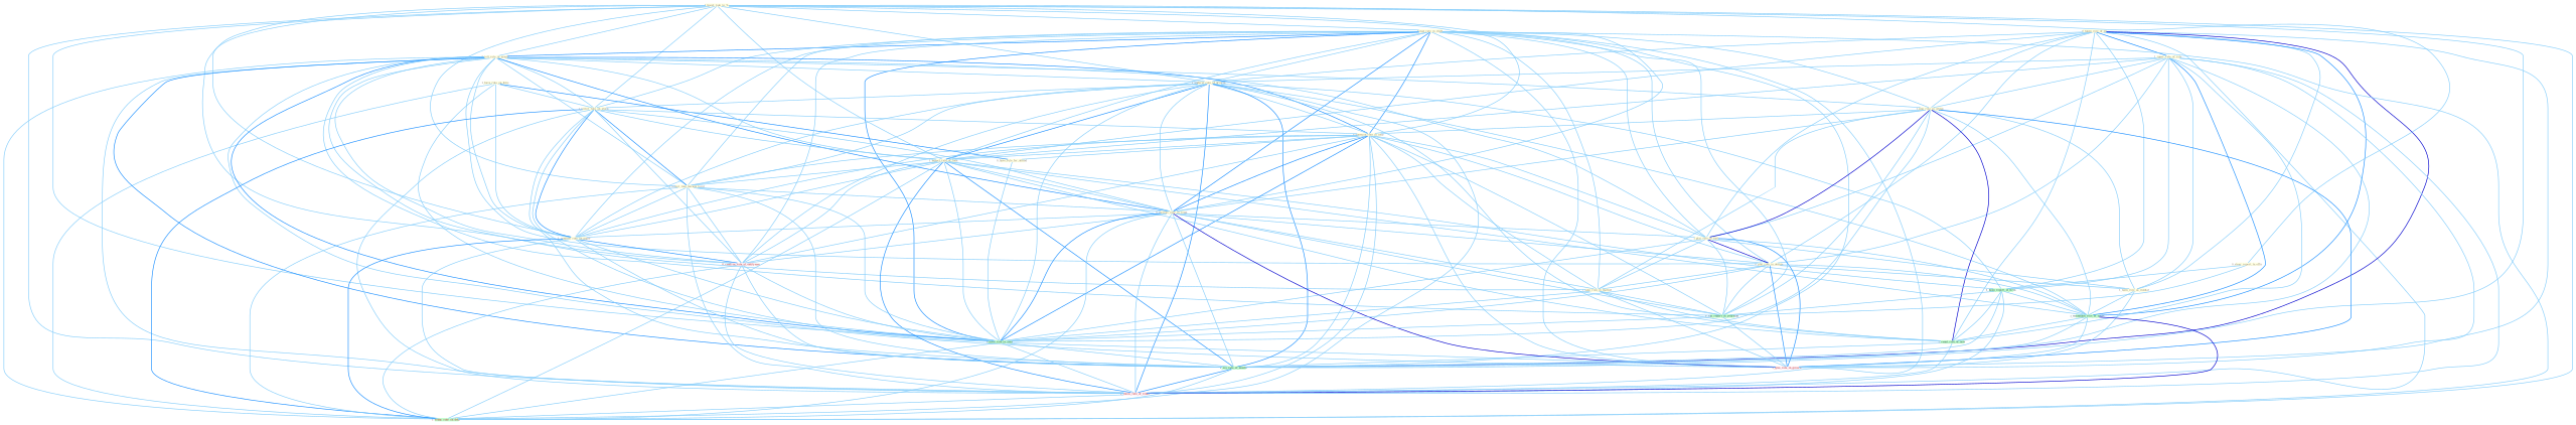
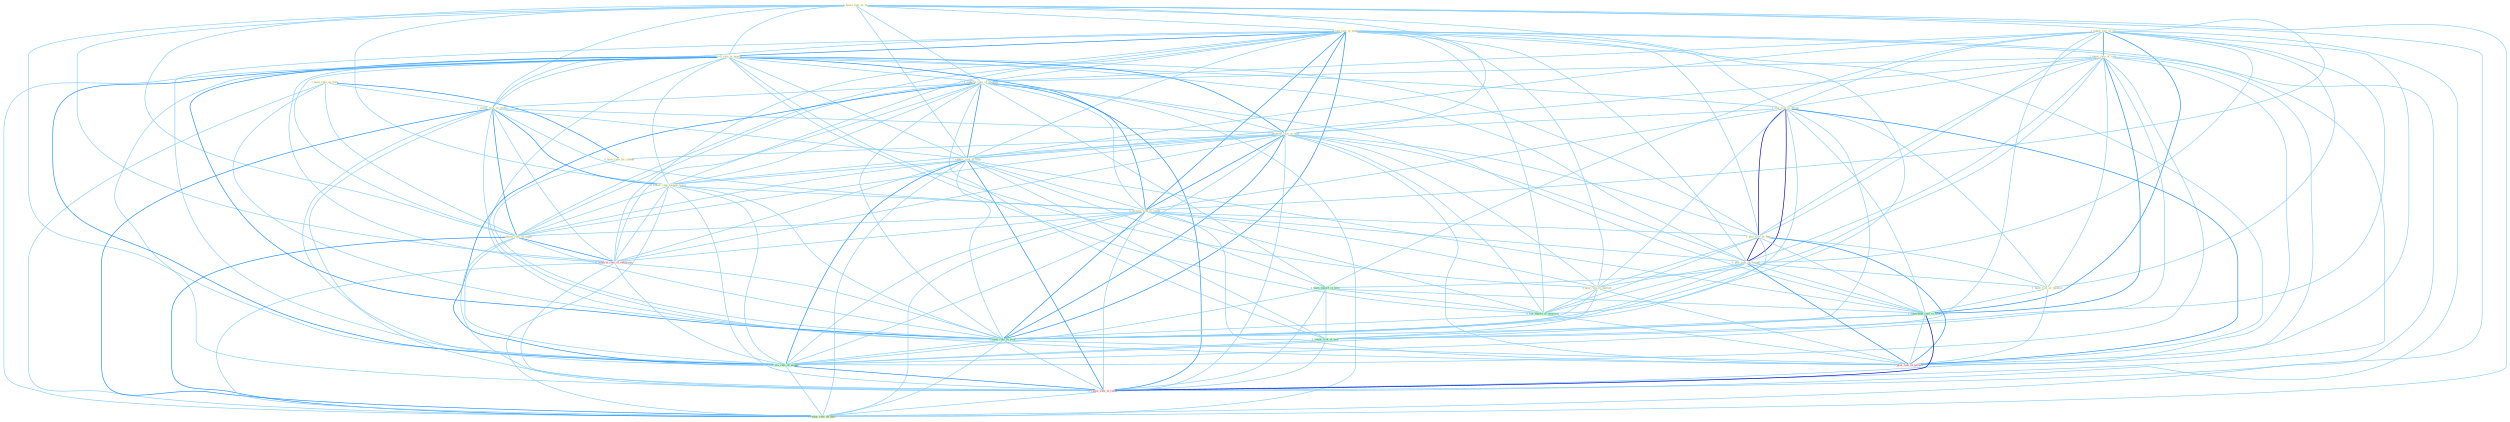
  graph {
    node [color="#ffffe0" fixedsize=true fontcolor="#8b7d6b" fontsize=4 shape=polygon style=filled]
    edge [color="#87cefa" w=1]
    "1_have_rule_on_time " [height=.06 width=.5]
    "0_taken_role_of_on " [height=.06 width=.5]
    "1_boost_rate_to_% " [height=.06 width=.5]
    "0_had_rate_in_studi " [height=.06 width=.5]
    "0_jolt_rate_in_month " [height=.06 width=.5]
    "1_ignor_role_of_rate " [height=.06 width=.5]
    "1_underst_rate_of_growth " [height=.06 width=.5]
    "1_plai_role_in_group " [height=.06 width=.5]
    "1_lower_rate_on_stock " [height=.06 width=.5]
    "0_have_rule_for_attend " [height=.06 width=.5]
    "0_question_rate_in_hear " [height=.06 width=.5]
    "1_expect_rate_of_loan " [height=.06 width=.5]
    "0_lower_rate_becaus_level " [height=.06 width=.5]
    "0_increas_rate_in_coupl " [height=.06 width=.5]
    "1_plai_role_in_fuel " [height=.06 width=.5]
    "0_plai_role_in_design " [height=.06 width=.5]
    "0_take_risk_in_market " [height=.06 width=.5]
    "1_confirm_rate_on_paper " [height=.06 width=.5]
    "1_back_role_as_mediat " [height=.06 width=.5]
-   "0_steer_report_to_offic " [height=.06 width=.5]
    "0_confirm_rate_at_entitynam " [color="#fff0f5" fontcolor="#b22222" height=.06 width=.5]
    "0_choos_rate_of_rebat " [color="#fff0f5" fontcolor="#b22222" height=.06 width=.5]
    "1_give_role_in_govern " [color="#fff0f5" fontcolor="#b22222" height=.06 width=.5]
    "0_have_rate_in_year " [color="#BDFCC9" fontcolor="#2f4f4f" height=.06 width=.5]
    "1_reduc_rate_on_debt " [color="#BDFCC9" fontcolor="#b22222" height=.06 width=.5]
    "1_been_report_of_firm " [color="#BDFCC9" fontcolor="#2f4f4f" height=.06 width=.5]
    "1_entitynam_role_of_court " [color="#BDFCC9" fontcolor="#2f4f4f" height=.06 width=.5]
    "1_count_risk_of_new " [color="#BDFCC9" fontcolor="#2f4f4f" height=.06 width=.5]
    "1_wa_rate_of_month " [color="#BDFCC9" fontcolor="#2f4f4f" height=.06 width=.5]
    "0_ran_report_in_yearnum " [color="#BDFCC9" fontcolor="#2f4f4f" height=.06 width=.5]
    subgraph sub_1 {
      "1_have_rule_on_time "
      "0_taken_role_of_on "
      "1_boost_rate_to_% "
      "0_had_rate_in_studi "
      "0_jolt_rate_in_month "
      "1_ignor_role_of_rate "
      "1_underst_rate_of_growth "
      "1_plai_role_in_group "
      "1_lower_rate_on_stock "
      "0_have_rule_for_attend "
      "0_question_rate_in_hear "
      "1_expect_rate_of_loan "
      "0_lower_rate_becaus_level "
      "0_increas_rate_in_coupl "
      "1_plai_role_in_fuel "
      "0_plai_role_in_design "
      "0_take_risk_in_market "
      "1_confirm_rate_on_paper "
      "1_back_role_as_mediat "
-     "0_steer_report_to_offic "
    }
    subgraph sub_2 {
      "0_confirm_rate_at_entitynam "
      "0_choos_rate_of_rebat "
      "1_give_role_in_govern "
    }
    "1_have_rule_on_time " -- "1_lower_rate_on_stock "
    "1_have_rule_on_time " -- "0_have_rule_for_attend " [color="#1e90ff" w=2]
    "1_have_rule_on_time " -- "1_confirm_rate_on_paper "
    "1_have_rule_on_time " -- "0_have_rate_in_year "
    "1_have_rule_on_time " -- "1_reduc_rate_on_debt "
    "0_taken_role_of_on " -- "1_ignor_role_of_rate " [color="#1e90ff" w=2]
    "0_taken_role_of_on " -- "1_underst_rate_of_growth "
    "0_taken_role_of_on " -- "1_plai_role_in_group "
    "0_taken_role_of_on " -- "1_expect_rate_of_loan "
    "0_taken_role_of_on " -- "1_plai_role_in_fuel "
    "0_taken_role_of_on " -- "0_plai_role_in_design "
    "0_taken_role_of_on " -- "1_back_role_as_mediat "
    "0_taken_role_of_on " -- "0_choos_rate_of_rebat "
    "0_taken_role_of_on " -- "1_give_role_in_govern "
    "0_taken_role_of_on " -- "1_been_report_of_firm "
    "0_taken_role_of_on " -- "1_entitynam_role_of_court " [color="#1e90ff" w=2]
    "0_taken_role_of_on " -- "1_count_risk_of_new "
-   "0_taken_role_of_on " -- "1_wa_rate_of_month " [color="#0000cd"]
+   "0_taken_role_of_on " -- "1_wa_rate_of_month "
    "1_boost_rate_to_% " -- "0_had_rate_in_studi "
    "1_boost_rate_to_% " -- "0_jolt_rate_in_month "
    "1_boost_rate_to_% " -- "1_underst_rate_of_growth "
    "1_boost_rate_to_% " -- "1_lower_rate_on_stock "
    "1_boost_rate_to_% " -- "0_question_rate_in_hear "
    "1_boost_rate_to_% " -- "1_expect_rate_of_loan "
    "1_boost_rate_to_% " -- "0_lower_rate_becaus_level "
    "1_boost_rate_to_% " -- "0_increas_rate_in_coupl "
    "1_boost_rate_to_% " -- "1_confirm_rate_on_paper "
-   "1_boost_rate_to_% " -- "0_steer_report_to_offic "
    "1_boost_rate_to_% " -- "0_confirm_rate_at_entitynam "
    "1_boost_rate_to_% " -- "0_choos_rate_of_rebat "
    "1_boost_rate_to_% " -- "0_have_rate_in_year "
    "1_boost_rate_to_% " -- "1_reduc_rate_on_debt "
    "1_boost_rate_to_% " -- "1_wa_rate_of_month "
    "0_had_rate_in_studi " -- "0_jolt_rate_in_month " [color="#1e90ff" w=2]
    "0_had_rate_in_studi " -- "1_underst_rate_of_growth "
    "0_had_rate_in_studi " -- "1_plai_role_in_group "
    "0_had_rate_in_studi " -- "1_lower_rate_on_stock "
    "0_had_rate_in_studi " -- "0_question_rate_in_hear " [color="#1e90ff" w=2]
    "0_had_rate_in_studi " -- "1_expect_rate_of_loan "
    "0_had_rate_in_studi " -- "0_lower_rate_becaus_level "
    "0_had_rate_in_studi " -- "0_increas_rate_in_coupl " [color="#1e90ff" w=2]
    "0_had_rate_in_studi " -- "1_plai_role_in_fuel "
    "0_had_rate_in_studi " -- "0_plai_role_in_design "
    "0_had_rate_in_studi " -- "0_take_risk_in_market "
    "0_had_rate_in_studi " -- "1_confirm_rate_on_paper "
    "0_had_rate_in_studi " -- "0_confirm_rate_at_entitynam "
    "0_had_rate_in_studi " -- "0_choos_rate_of_rebat "
    "0_had_rate_in_studi " -- "1_give_role_in_govern "
    "0_had_rate_in_studi " -- "0_have_rate_in_year " [color="#1e90ff" w=2]
    "0_had_rate_in_studi " -- "1_reduc_rate_on_debt "
    "0_had_rate_in_studi " -- "1_wa_rate_of_month "
    "0_had_rate_in_studi " -- "0_ran_report_in_yearnum "
    "0_jolt_rate_in_month " -- "1_underst_rate_of_growth "
    "0_jolt_rate_in_month " -- "1_plai_role_in_group "
    "0_jolt_rate_in_month " -- "1_lower_rate_on_stock "
    "0_jolt_rate_in_month " -- "0_question_rate_in_hear " [color="#1e90ff" w=2]
    "0_jolt_rate_in_month " -- "1_expect_rate_of_loan "
    "0_jolt_rate_in_month " -- "0_lower_rate_becaus_level "
    "0_jolt_rate_in_month " -- "0_increas_rate_in_coupl " [color="#1e90ff" w=2]
    "0_jolt_rate_in_month " -- "1_plai_role_in_fuel "
    "0_jolt_rate_in_month " -- "0_plai_role_in_design "
    "0_jolt_rate_in_month " -- "0_take_risk_in_market "
    "0_jolt_rate_in_month " -- "1_confirm_rate_on_paper "
    "0_jolt_rate_in_month " -- "0_confirm_rate_at_entitynam "
    "0_jolt_rate_in_month " -- "0_choos_rate_of_rebat "
    "0_jolt_rate_in_month " -- "1_give_role_in_govern "
    "0_jolt_rate_in_month " -- "0_have_rate_in_year " [color="#1e90ff" w=2]
    "0_jolt_rate_in_month " -- "1_reduc_rate_on_debt "
    "0_jolt_rate_in_month " -- "1_wa_rate_of_month " [color="#1e90ff" w=2]
    "0_jolt_rate_in_month " -- "0_ran_report_in_yearnum "
    "1_ignor_role_of_rate " -- "1_underst_rate_of_growth "
    "1_ignor_role_of_rate " -- "1_plai_role_in_group "
    "1_ignor_role_of_rate " -- "1_expect_rate_of_loan "
    "1_ignor_role_of_rate " -- "1_plai_role_in_fuel "
    "1_ignor_role_of_rate " -- "0_plai_role_in_design "
    "1_ignor_role_of_rate " -- "1_back_role_as_mediat "
    "1_ignor_role_of_rate " -- "0_choos_rate_of_rebat "
    "1_ignor_role_of_rate " -- "1_give_role_in_govern "
    "1_ignor_role_of_rate " -- "1_been_report_of_firm "
    "1_ignor_role_of_rate " -- "1_entitynam_role_of_court " [color="#1e90ff" w=2]
    "1_ignor_role_of_rate " -- "1_count_risk_of_new "
    "1_ignor_role_of_rate " -- "1_wa_rate_of_month "
    "1_underst_rate_of_growth " -- "1_lower_rate_on_stock "
    "1_underst_rate_of_growth " -- "0_question_rate_in_hear "
    "1_underst_rate_of_growth " -- "1_expect_rate_of_loan " [color="#1e90ff" w=2]
    "1_underst_rate_of_growth " -- "0_lower_rate_becaus_level "
    "1_underst_rate_of_growth " -- "0_increas_rate_in_coupl "
    "1_underst_rate_of_growth " -- "1_confirm_rate_on_paper "
    "1_underst_rate_of_growth " -- "0_confirm_rate_at_entitynam "
    "1_underst_rate_of_growth " -- "0_choos_rate_of_rebat " [color="#1e90ff" w=2]
    "1_underst_rate_of_growth " -- "0_have_rate_in_year "
    "1_underst_rate_of_growth " -- "1_reduc_rate_on_debt "
    "1_underst_rate_of_growth " -- "1_been_report_of_firm "
    "1_underst_rate_of_growth " -- "1_entitynam_role_of_court "
    "1_underst_rate_of_growth " -- "1_count_risk_of_new "
    "1_underst_rate_of_growth " -- "1_wa_rate_of_month " [color="#1e90ff" w=2]
    "1_plai_role_in_group " -- "0_question_rate_in_hear "
    "1_plai_role_in_group " -- "0_increas_rate_in_coupl "
    "1_plai_role_in_group " -- "1_plai_role_in_fuel " [color="#0000cd" w=3]
-   "1_plai_role_in_group " -- "1_count_risk_of_new " [color="#0000cd" w=3]
+   "1_plai_role_in_group " -- "0_plai_role_in_design " [color="#0000cd" w=3]
    "1_plai_role_in_group " -- "0_take_risk_in_market "
    "1_plai_role_in_group " -- "1_back_role_as_mediat "
    "1_plai_role_in_group " -- "1_give_role_in_govern " [color="#1e90ff" w=2]
    "1_plai_role_in_group " -- "0_have_rate_in_year "
    "1_plai_role_in_group " -- "1_entitynam_role_of_court "
    "1_plai_role_in_group " -- "0_ran_report_in_yearnum "
    "1_lower_rate_on_stock " -- "0_question_rate_in_hear "
    "1_lower_rate_on_stock " -- "1_expect_rate_of_loan "
    "1_lower_rate_on_stock " -- "0_lower_rate_becaus_level " [color="#1e90ff" w=2]
    "1_lower_rate_on_stock " -- "0_increas_rate_in_coupl "
    "1_lower_rate_on_stock " -- "1_confirm_rate_on_paper " [color="#1e90ff" w=2]
    "1_lower_rate_on_stock " -- "0_confirm_rate_at_entitynam "
    "1_lower_rate_on_stock " -- "0_choos_rate_of_rebat "
    "1_lower_rate_on_stock " -- "0_have_rate_in_year "
    "1_lower_rate_on_stock " -- "1_reduc_rate_on_debt " [color="#1e90ff" w=2]
    "1_lower_rate_on_stock " -- "1_wa_rate_of_month "
    "0_have_rule_for_attend " -- "0_have_rate_in_year "
    "0_question_rate_in_hear " -- "0_have_rule_for_attend "
    "0_question_rate_in_hear " -- "1_expect_rate_of_loan "
    "0_question_rate_in_hear " -- "0_lower_rate_becaus_level "
    "0_question_rate_in_hear " -- "0_increas_rate_in_coupl " [color="#1e90ff" w=2]
    "0_question_rate_in_hear " -- "1_plai_role_in_fuel "
    "0_question_rate_in_hear " -- "0_plai_role_in_design "
    "0_question_rate_in_hear " -- "0_take_risk_in_market "
    "0_question_rate_in_hear " -- "1_confirm_rate_on_paper "
    "0_question_rate_in_hear " -- "0_confirm_rate_at_entitynam "
    "0_question_rate_in_hear " -- "0_choos_rate_of_rebat "
    "0_question_rate_in_hear " -- "1_give_role_in_govern "
    "0_question_rate_in_hear " -- "0_have_rate_in_year " [color="#1e90ff" w=2]
    "0_question_rate_in_hear " -- "1_wa_rate_of_month "
    "0_question_rate_in_hear " -- "0_ran_report_in_yearnum "
    "1_expect_rate_of_loan " -- "0_lower_rate_becaus_level "
    "1_expect_rate_of_loan " -- "0_increas_rate_in_coupl "
    "1_expect_rate_of_loan " -- "1_confirm_rate_on_paper "
    "1_expect_rate_of_loan " -- "0_confirm_rate_at_entitynam "
    "1_expect_rate_of_loan " -- "0_choos_rate_of_rebat " [color="#1e90ff" w=2]
    "1_expect_rate_of_loan " -- "0_have_rate_in_year "
    "1_expect_rate_of_loan " -- "1_reduc_rate_on_debt "
    "1_expect_rate_of_loan " -- "1_been_report_of_firm "
    "1_expect_rate_of_loan " -- "1_entitynam_role_of_court "
    "1_expect_rate_of_loan " -- "1_count_risk_of_new "
    "1_expect_rate_of_loan " -- "1_wa_rate_of_month " [color="#1e90ff" w=2]
    "0_lower_rate_becaus_level " -- "0_increas_rate_in_coupl "
    "0_lower_rate_becaus_level " -- "1_confirm_rate_on_paper "
    "0_lower_rate_becaus_level " -- "0_confirm_rate_at_entitynam "
    "0_lower_rate_becaus_level " -- "0_choos_rate_of_rebat "
    "0_lower_rate_becaus_level " -- "0_have_rate_in_year "
    "0_lower_rate_becaus_level " -- "1_reduc_rate_on_debt "
    "0_lower_rate_becaus_level " -- "1_wa_rate_of_month "
    "0_increas_rate_in_coupl " -- "1_plai_role_in_fuel "
    "0_increas_rate_in_coupl " -- "0_plai_role_in_design "
    "0_increas_rate_in_coupl " -- "0_take_risk_in_market "
    "0_increas_rate_in_coupl " -- "1_confirm_rate_on_paper "
    "0_increas_rate_in_coupl " -- "0_confirm_rate_at_entitynam "
    "0_increas_rate_in_coupl " -- "0_choos_rate_of_rebat "
-   "0_increas_rate_in_coupl " -- "1_give_role_in_govern " [color="#0000cd"]
+   "0_increas_rate_in_coupl " -- "1_give_role_in_govern "
    "0_increas_rate_in_coupl " -- "0_have_rate_in_year " [color="#1e90ff" w=2]
    "0_increas_rate_in_coupl " -- "1_reduc_rate_on_debt "
    "0_increas_rate_in_coupl " -- "1_wa_rate_of_month "
    "0_increas_rate_in_coupl " -- "0_ran_report_in_yearnum "
    "1_plai_role_in_fuel " -- "0_plai_role_in_design " [color="#0000cd" w=3]
    "1_plai_role_in_fuel " -- "0_take_risk_in_market "
    "1_plai_role_in_fuel " -- "1_back_role_as_mediat "
    "1_plai_role_in_fuel " -- "1_give_role_in_govern " [color="#1e90ff" w=2]
    "1_plai_role_in_fuel " -- "0_have_rate_in_year "
    "1_plai_role_in_fuel " -- "1_entitynam_role_of_court "
    "1_plai_role_in_fuel " -- "0_ran_report_in_yearnum "
    "0_plai_role_in_design " -- "0_take_risk_in_market "
    "0_plai_role_in_design " -- "1_back_role_as_mediat "
    "0_plai_role_in_design " -- "1_give_role_in_govern " [color="#1e90ff" w=2]
    "0_plai_role_in_design " -- "0_have_rate_in_year "
    "0_plai_role_in_design " -- "1_entitynam_role_of_court "
    "0_plai_role_in_design " -- "0_ran_report_in_yearnum "
    "0_take_risk_in_market " -- "1_give_role_in_govern "
    "0_take_risk_in_market " -- "0_have_rate_in_year "
    "0_take_risk_in_market " -- "1_count_risk_of_new "
    "0_take_risk_in_market " -- "0_ran_report_in_yearnum "
    "1_confirm_rate_on_paper " -- "0_confirm_rate_at_entitynam " [color="#1e90ff" w=2]
    "1_confirm_rate_on_paper " -- "0_choos_rate_of_rebat "
    "1_confirm_rate_on_paper " -- "0_have_rate_in_year "
    "1_confirm_rate_on_paper " -- "1_reduc_rate_on_debt " [color="#1e90ff" w=2]
    "1_confirm_rate_on_paper " -- "1_wa_rate_of_month "
    "1_back_role_as_mediat " -- "1_give_role_in_govern "
    "1_back_role_as_mediat " -- "1_entitynam_role_of_court "
-   "0_steer_report_to_offic " -- "1_been_report_of_firm "
-   "0_steer_report_to_offic " -- "0_ran_report_in_yearnum "
    "0_confirm_rate_at_entitynam " -- "0_choos_rate_of_rebat "
    "0_confirm_rate_at_entitynam " -- "0_have_rate_in_year "
    "0_confirm_rate_at_entitynam " -- "1_reduc_rate_on_debt "
    "0_confirm_rate_at_entitynam " -- "1_wa_rate_of_month "
    "0_choos_rate_of_rebat " -- "1_reduc_rate_on_debt "
    "0_have_rate_in_year " -- "0_choos_rate_of_rebat "
    "0_have_rate_in_year " -- "1_give_role_in_govern "
    "0_have_rate_in_year " -- "1_reduc_rate_on_debt "
    "0_have_rate_in_year " -- "1_wa_rate_of_month "
    "1_been_report_of_firm " -- "0_choos_rate_of_rebat "
    "1_been_report_of_firm " -- "1_entitynam_role_of_court "
    "1_been_report_of_firm " -- "1_count_risk_of_new "
    "1_been_report_of_firm " -- "1_wa_rate_of_month "
    "1_been_report_of_firm " -- "0_ran_report_in_yearnum "
    "1_entitynam_role_of_court " -- "0_choos_rate_of_rebat " [color="#0000cd"]
    "1_entitynam_role_of_court " -- "1_give_role_in_govern "
    "1_entitynam_role_of_court " -- "1_count_risk_of_new "
    "1_entitynam_role_of_court " -- "1_wa_rate_of_month "
    "1_count_risk_of_new " -- "0_choos_rate_of_rebat "
    "1_count_risk_of_new " -- "1_wa_rate_of_month "
    "1_wa_rate_of_month " -- "0_choos_rate_of_rebat " [color="#1e90ff" w=2]
    "1_wa_rate_of_month " -- "1_reduc_rate_on_debt "
    "0_ran_report_in_yearnum " -- "1_give_role_in_govern "
    "0_ran_report_in_yearnum " -- "0_have_rate_in_year "
  }
